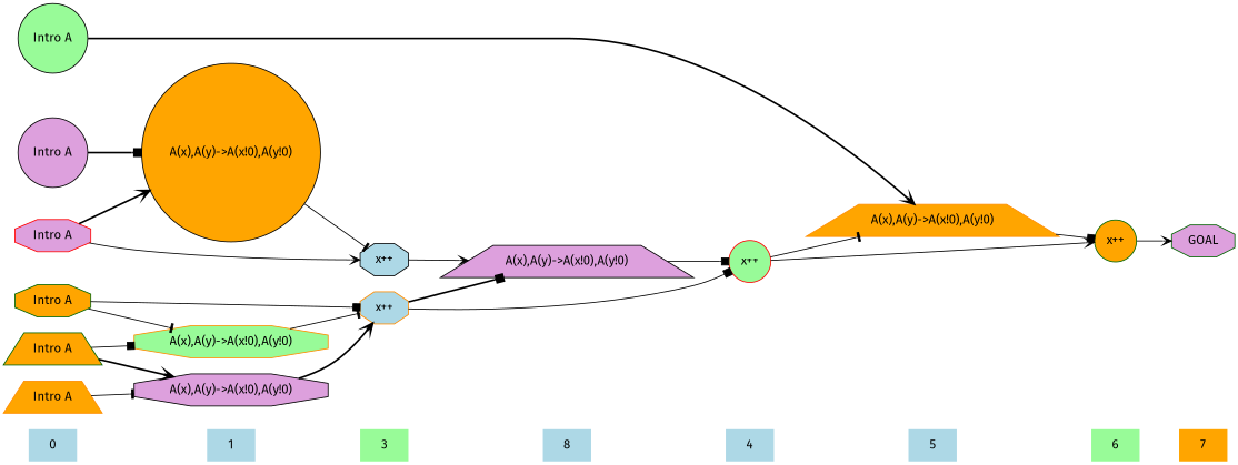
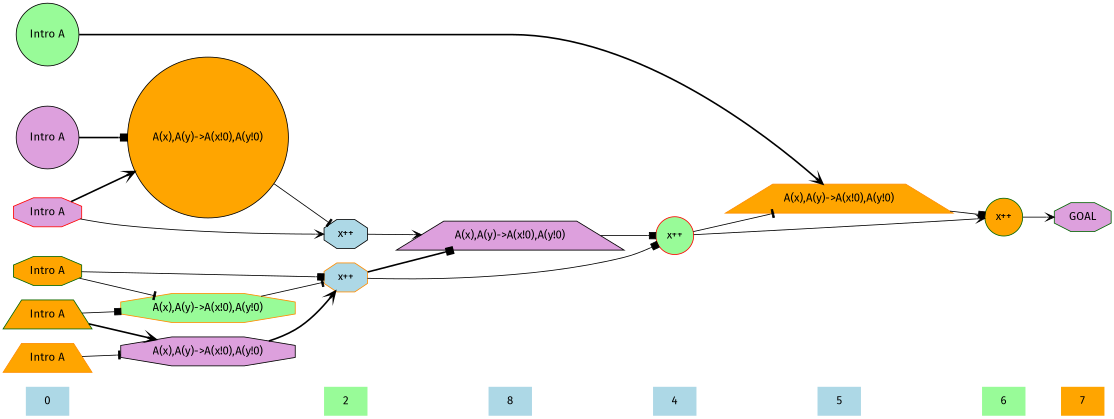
  digraph {
    fontname="Fira Sans"
    rankdir=LR
    ranksep=.5
    node [color=black fillcolor=lightblue fontname="Fira Sans" shape=plaintext style=filled]
    edge [fontname="Fira Sans" style=solid arrowhead=vee]
    0 [color=darkgreen]
    n2 [color=darkgreen fillcolor=orange label="Intro A" shape=octagon]
    n3 [color=darkgreen fillcolor=orange label="Intro A" shape=trapezium]
    n4 [color=red fillcolor=plum label="Intro A" shape=octagon]
    n5 [fillcolor=palegreen label="Intro A" shape=circle]
    n6 [color=darkorange fillcolor=orange label="Intro A" shape=trapezium]
    n7 [fillcolor=plum label="Intro A" shape=circle]
-   1 [color=darkgreen]
    n9 [color=darkorange fillcolor=palegreen label="A(x),A(y)->A(x!0),A(y!0)" shape=octagon]
    n10 [fillcolor=plum label="A(x),A(y)->A(x!0),A(y!0)" shape=octagon]
    n11 [fillcolor=orange label="A(x),A(y)->A(x!0),A(y!0)" shape=circle]
-   2 [color=red fillcolor=palegreen label=3]
+   2 [color=red fillcolor=palegreen]
    n13 [color=darkorange label="x++" shape=octagon]
    n14 [label="x++" shape=octagon]
    n15 [color=darkgreen label=8]
    n16 [fillcolor=plum label="A(x),A(y)->A(x!0),A(y!0)" shape=trapezium]
    4 [color=darkorange]
    n18 [color=red fillcolor=palegreen label="x++" shape=circle]
    5
    n20 [color=darkorange fillcolor=orange label="A(x),A(y)->A(x!0),A(y!0)" shape=trapezium]
    6 [fillcolor=palegreen]
    n22 [color=darkgreen fillcolor=orange label="x++" shape=circle]
    7 [color=darkorange fillcolor=orange]
    n24 [color=darkgreen fillcolor=plum label=GOAL shape=octagon]
    subgraph sub_1 {
      rank=same
      0
      n2
      n3
      n4
      n5
      n6
      n7
    }
    subgraph sub_2 {
      rank=same
-     1
      n9
      n10
      n11
    }
    subgraph sub_3 {
      rank=same
      2
      n13
      n14
    }
    subgraph sub_4 {
      rank=same
      n15
      n16
    }
    subgraph sub_5 {
      rank=same
      4
      n18
    }
    subgraph sub_6 {
      rank=same
      5
      n20
    }
    subgraph sub_7 {
      rank=same
      6
      n22
    }
    subgraph sub_8 {
      rank=same
      7
      n24
    }
-   0 -> 1 [style=invis arrowhead=""]
    n2 -> n9 [arrowhead=tee]
    n2 -> n13 [arrowhead=box]
    n3 -> n9 [arrowhead=box]
    n3 -> n10 [style=bold]
    n4 -> n11 [style=bold]
    n4 -> n14
    n5 -> n20 [style=bold]
    n6 -> n10 [arrowhead=tee]
    n7 -> n11 [arrowhead=box style=bold]
-   1 -> 2 [style=invis arrowhead=""]
    n9 -> n13 [arrowhead=tee]
    n10 -> n13 [style=bold]
    n11 -> n14 [arrowhead=tee]
    2 -> n15 [style=invis arrowhead=""]
    n13 -> n16 [arrowhead=box style=bold]
    n13 -> n18 [arrowhead=box]
    n14 -> n16
    n15 -> 4 [style=invis arrowhead=""]
    n16 -> n18 [arrowhead=box]
    4 -> 5 [style=invis arrowhead=""]
    n18 -> n20 [arrowhead=tee]
    n18 -> n22
    5 -> 6 [style=invis arrowhead=""]
    n20 -> n22 [arrowhead=box]
    6 -> 7 [style=invis arrowhead=""]
    n22 -> n24
  }
